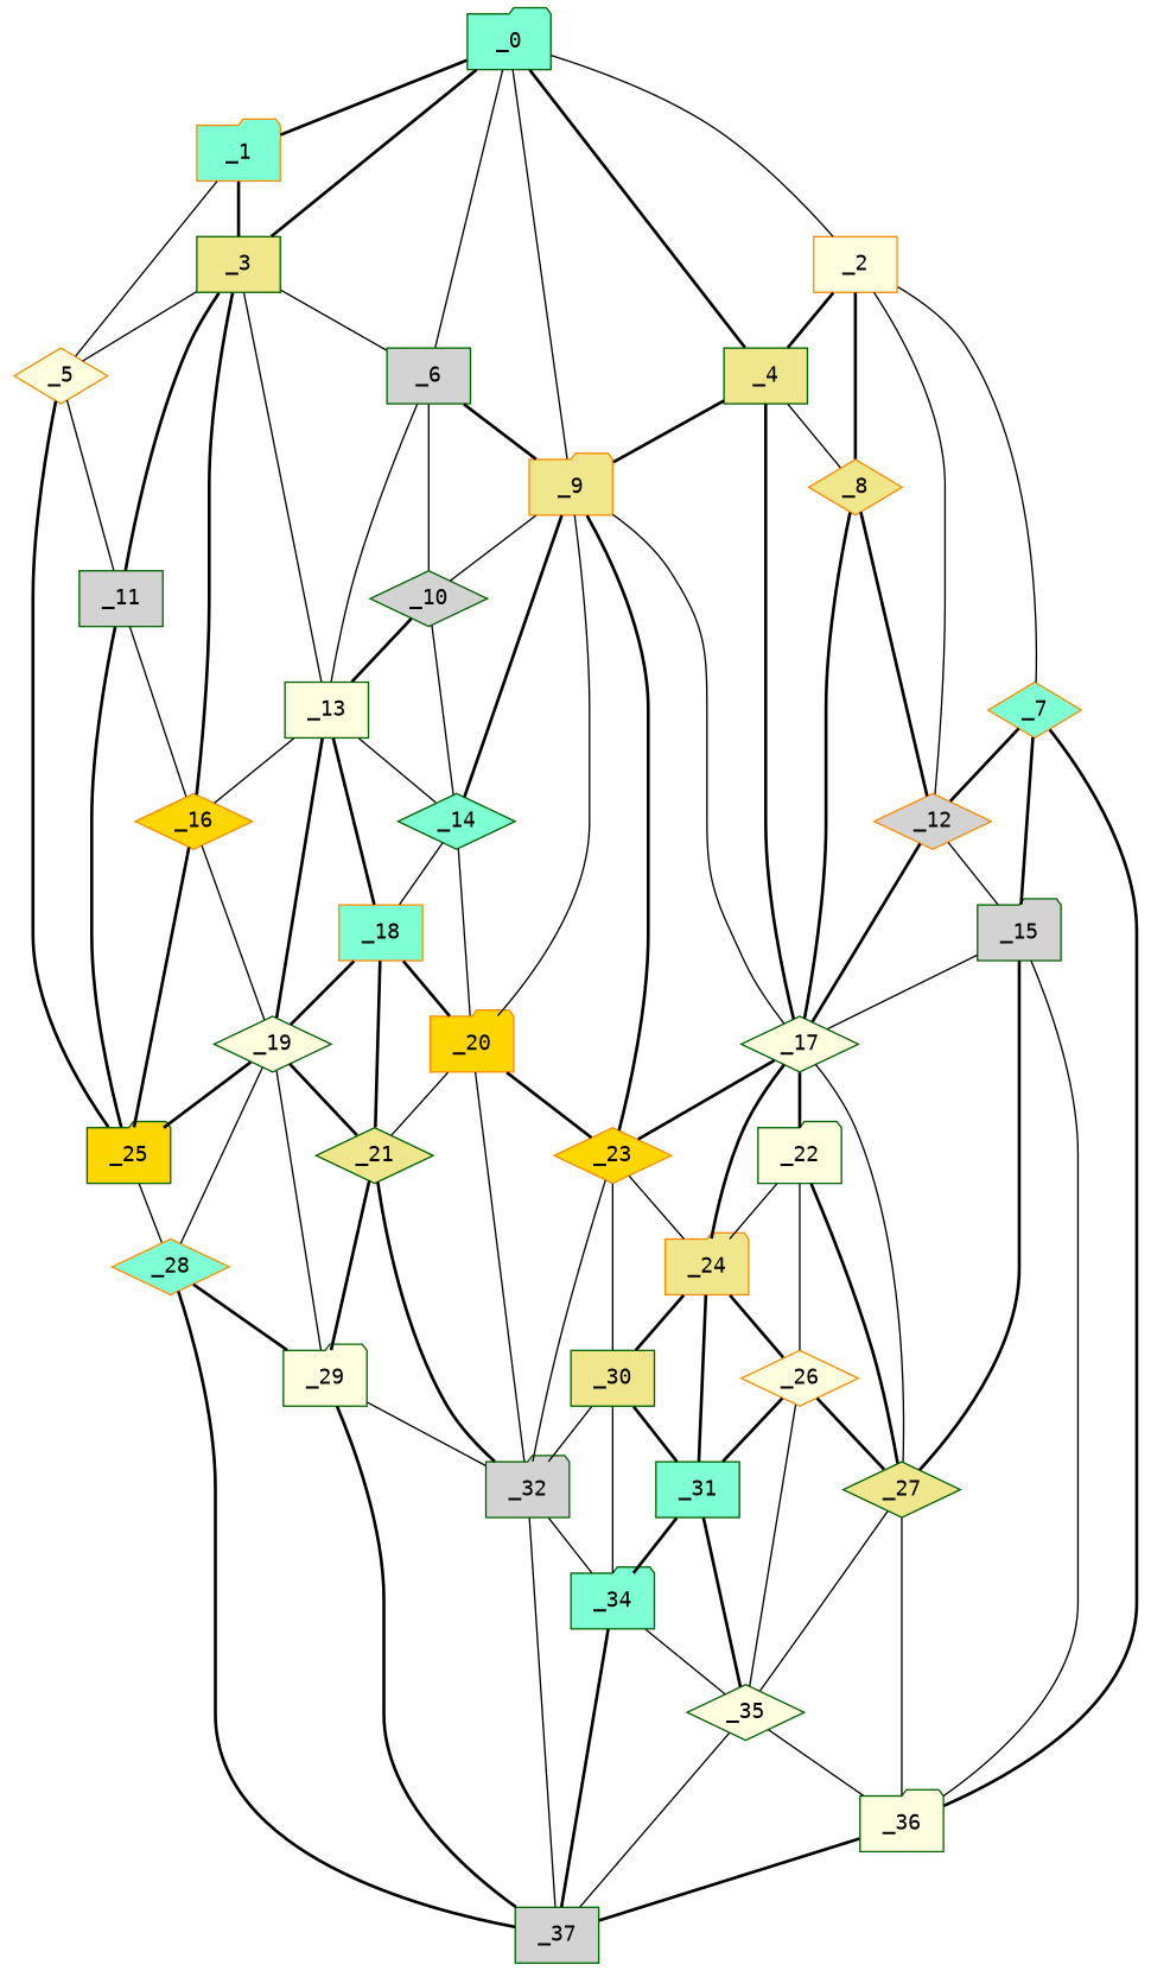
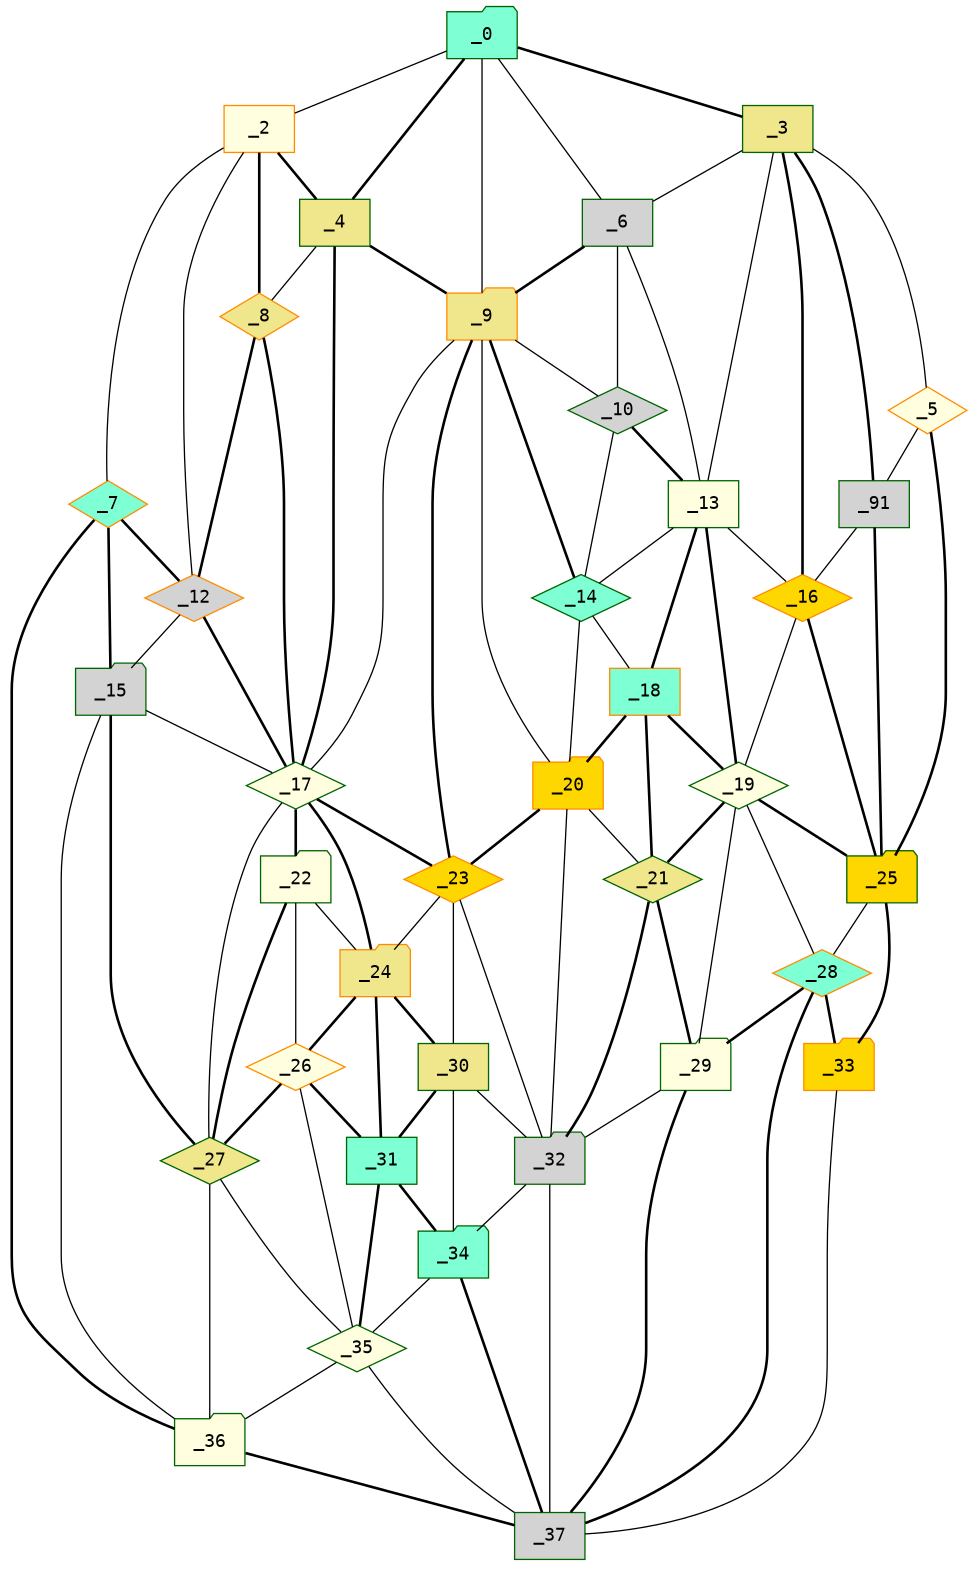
  graph {
    fontname="DejaVu Sans Mono"
    node [color=darkgreen fillcolor=lightyellow fontname="DejaVu Sans Mono" shape=diamond style=filled x=51 y=26]
    edge [fontname="DejaVu Sans Mono" style=bold valence=2]
    _0 [fillcolor=aquamarine shape=folder x=39 y=96]
-   _1 [color=darkorange fillcolor=aquamarine shape=folder x=41 y=8]
    _2 [color=darkorange shape=box x=42 y=104]
    _3 [fillcolor=khaki shape=box x=46]
    _4 [fillcolor=khaki shape=box x=46 y=96]
    _6 [fillcolor=lightgrey shape=box y=37]
    _9 [color=darkorange fillcolor=khaki shape=folder x=56 y=51]
    _5 [color=darkorange y=3]
    _7 [color=darkorange fillcolor=aquamarine y=124]
    _8 [color=darkorange fillcolor=khaki x=55 y=101]
    _12 [color=darkorange fillcolor=lightgrey x=59 y=105]
-   _11 [fillcolor=lightgrey shape=box x=59 y=6]
+   _11 [fillcolor=lightgrey shape=box x=59 y=6 label=_91]
    _13 [shape=box x=61 y=32]
    _16 [color=darkorange fillcolor=gold x=67 y=10]
    _17 [x=70 y=91]
    _10 [fillcolor=lightgrey x=58 y=40]
    _14 [fillcolor=aquamarine x=62 y=42]
    _20 [color=darkorange fillcolor=gold shape=folder x=75 y=50]
    _23 [color=darkorange fillcolor=gold x=78 y=66]
    _25 [fillcolor=gold shape=folder x=81 y=10]
    _15 [fillcolor=lightgrey shape=folder x=66 y=107]
    _36 [shape=folder x=96 y=116]
    _18 [color=darkorange fillcolor=aquamarine shape=box x=71 y=42]
    _19 [x=73]
    _27 [fillcolor=khaki x=82 y=102]
    _22 [shape=folder x=77 y=91]
    _24 [color=darkorange fillcolor=khaki shape=folder x=79 y=83]
    _21 [fillcolor=khaki x=77 y=41]
    _32 [fillcolor=lightgrey shape=folder x=90 y=66]
    _30 [fillcolor=khaki shape=box x=85 y=75]
    _28 [color=darkorange fillcolor=aquamarine x=85]
+   _33 [color=darkorange fillcolor=gold shape=folder x=93 y=14]
    _37 [fillcolor=lightgrey shape=box x=98 y=20]
    _29 [shape=folder x=85 y=33]
    _35 [x=95 y=88]
    _26 [color=darkorange x=82 y=91]
    _31 [fillcolor=aquamarine shape=box x=87 y=81]
    _34 [fillcolor=aquamarine shape=folder x=93 y=70]
-   _0 -- _1 [valence=1]
    _0 -- _2 [style=solid valence=1]
    _0 -- _3 [valence=1]
    _0 -- _4
    _0 -- _6 [style=solid]
    _0 -- _9 [style=solid valence=1]
-   _1 -- _3 [valence=1]
-   _1 -- _5 [style=solid valence=1]
    _2 -- _4
    _2 -- _7 [style=solid valence=1]
    _2 -- _8
    _2 -- _12 [style=solid valence=1]
    _3 -- _6 [style=solid]
    _3 -- _5 [style=solid]
    _3 -- _11 [valence=1]
    _3 -- _13 [style=solid]
    _3 -- _16
    _4 -- _9
    _4 -- _8 [style=solid valence=1]
    _4 -- _17
    _6 -- _9
    _6 -- _13 [style=solid valence=1]
    _6 -- _10 [style=solid]
    _9 -- _17 [style=solid valence=1]
    _9 -- _10 [style=solid]
    _9 -- _14
    _9 -- _20 [style=solid]
    _9 -- _23
    _5 -- _11 [style=solid valence=1]
    _5 -- _25 [valence=1]
    _7 -- _12
    _7 -- _15
    _7 -- _36 [valence=1]
    _8 -- _12
    _8 -- _17 [valence=1]
    _12 -- _17
    _12 -- _15 [style=solid]
    _11 -- _16 [style=solid]
    _11 -- _25
    _13 -- _16 [style=solid valence=1]
    _13 -- _14 [style=solid valence=1]
    _13 -- _18 [valence=1]
    _13 -- _19 [valence=1]
    _16 -- _25 [valence=1]
    _16 -- _19 [style=solid valence=1]
    _17 -- _23
    _17 -- _27 [style=solid valence=1]
    _17 -- _22
    _17 -- _24
    _10 -- _13
    _10 -- _14 [style=solid]
    _14 -- _20 [style=solid]
    _14 -- _18 [style=solid]
    _20 -- _23 [valence=1]
    _20 -- _21 [style=solid]
    _20 -- _32 [style=solid]
    _23 -- _24 [style=solid valence=1]
    _23 -- _32 [style=solid]
    _23 -- _30 [style=solid]
    _25 -- _28 [style=solid valence=1]
+   _25 -- _33 [valence=1]
    _15 -- _17 [style=solid]
    _15 -- _36 [style=solid valence=1]
    _15 -- _27
    _36 -- _37 [valence=1]
    _18 -- _20 [valence=1]
    _18 -- _19 [valence=1]
    _18 -- _21
    _19 -- _25
    _19 -- _21
    _19 -- _28 [style=solid]
    _19 -- _29 [style=solid]
    _27 -- _36 [style=solid]
    _27 -- _35 [style=solid]
    _22 -- _27 [valence=1]
    _22 -- _24 [style=solid valence=1]
    _22 -- _26 [style=solid]
    _24 -- _30 [valence=1]
    _24 -- _26 [valence=1]
    _24 -- _31
    _21 -- _32
    _21 -- _29 [valence=1]
    _32 -- _37 [style=solid valence=1]
    _32 -- _34 [style=solid]
    _30 -- _32 [style=solid]
    _30 -- _31
    _30 -- _34 [style=solid]
+   _28 -- _33 [valence=1]
    _28 -- _37
    _28 -- _29 [valence=1]
+   _33 -- _37 [style=solid valence=1]
    _29 -- _32 [style=solid]
    _29 -- _37 [valence=1]
    _35 -- _36 [style=solid]
    _35 -- _37 [style=solid]
    _26 -- _27
    _26 -- _35 [style=solid]
    _26 -- _31
    _31 -- _35
    _31 -- _34 [valence=1]
    _34 -- _37
    _34 -- _35 [style=solid]
  }
